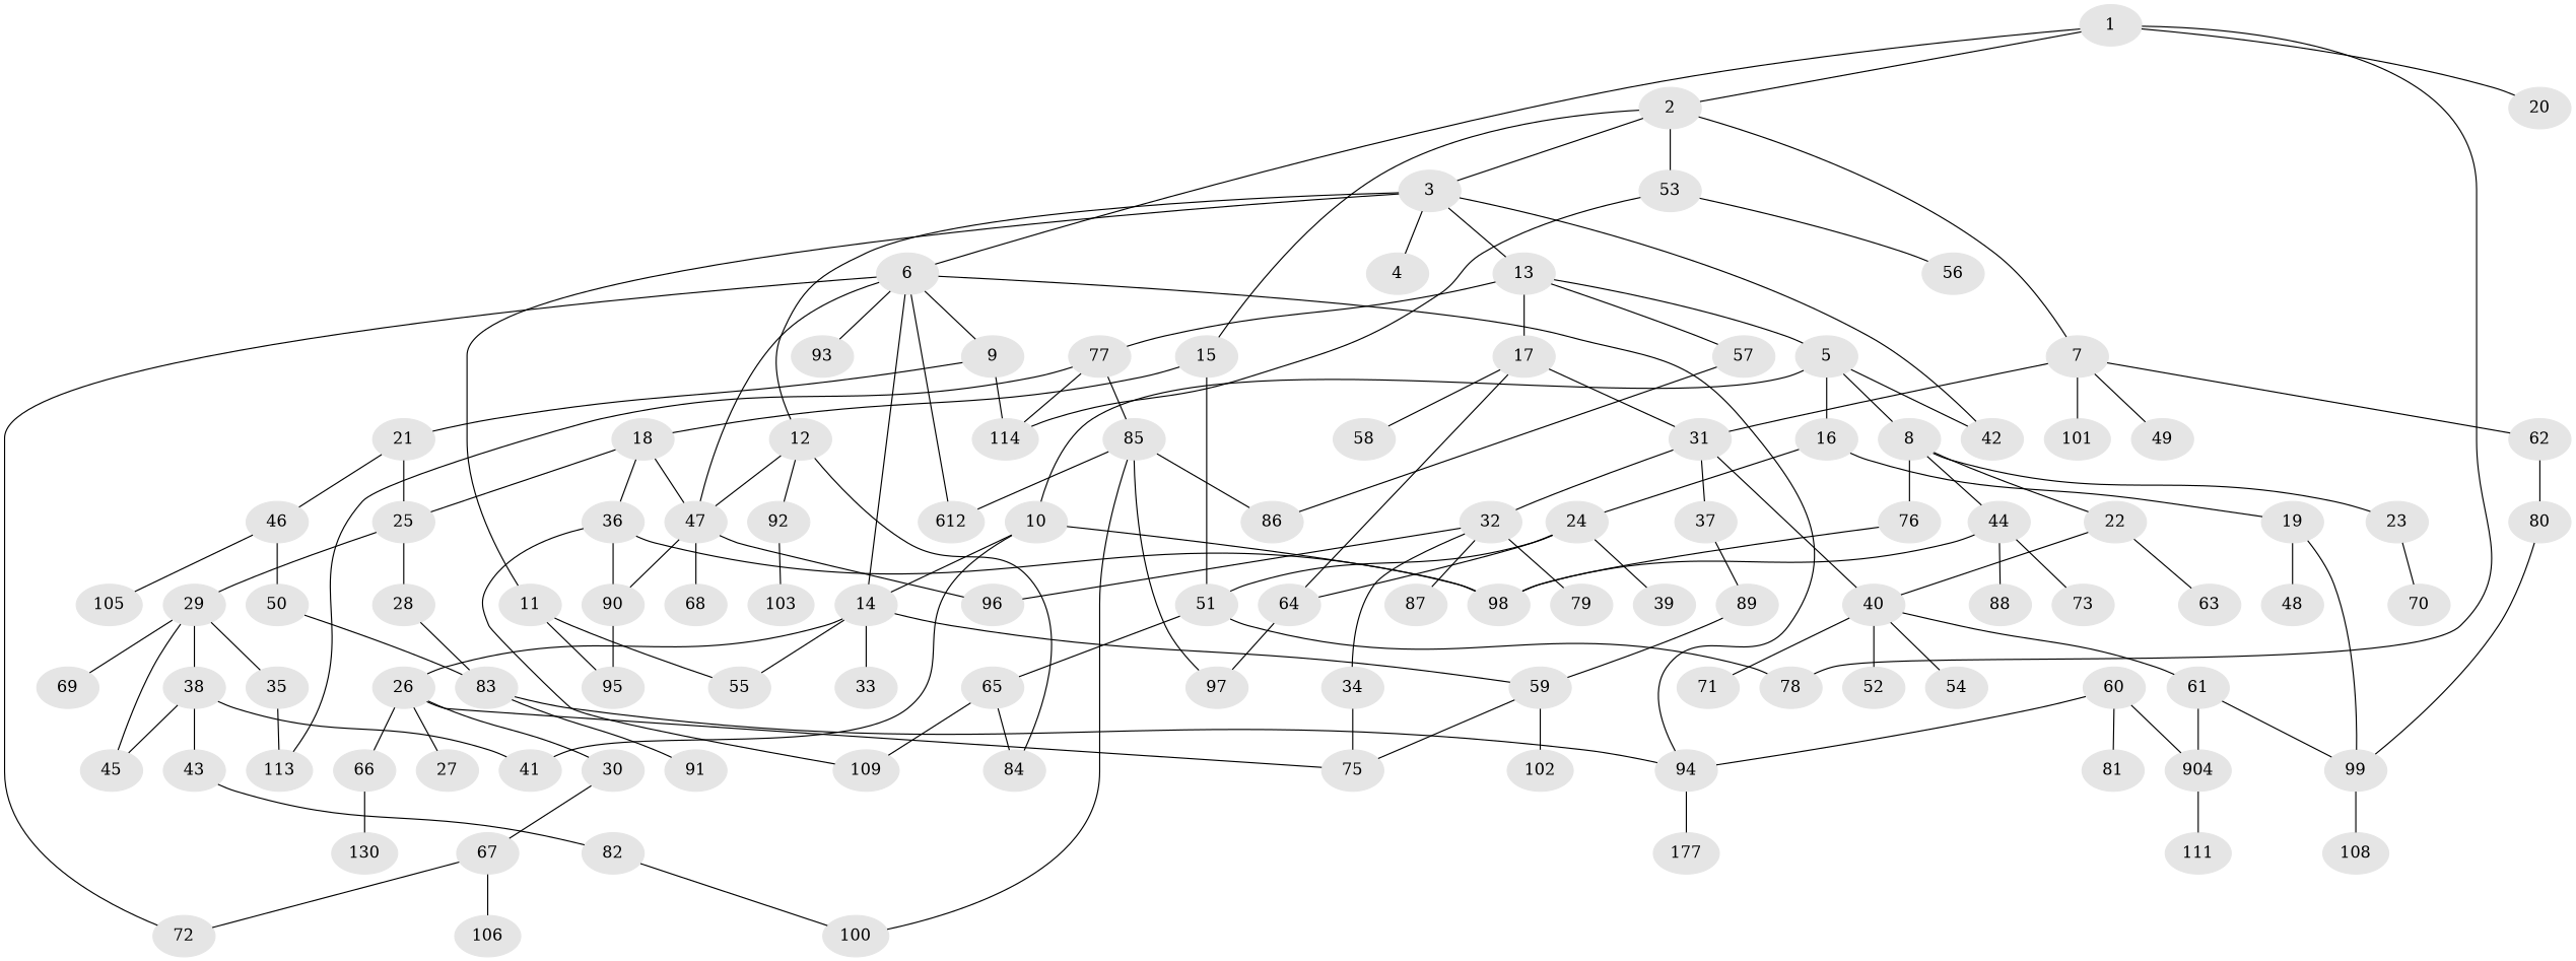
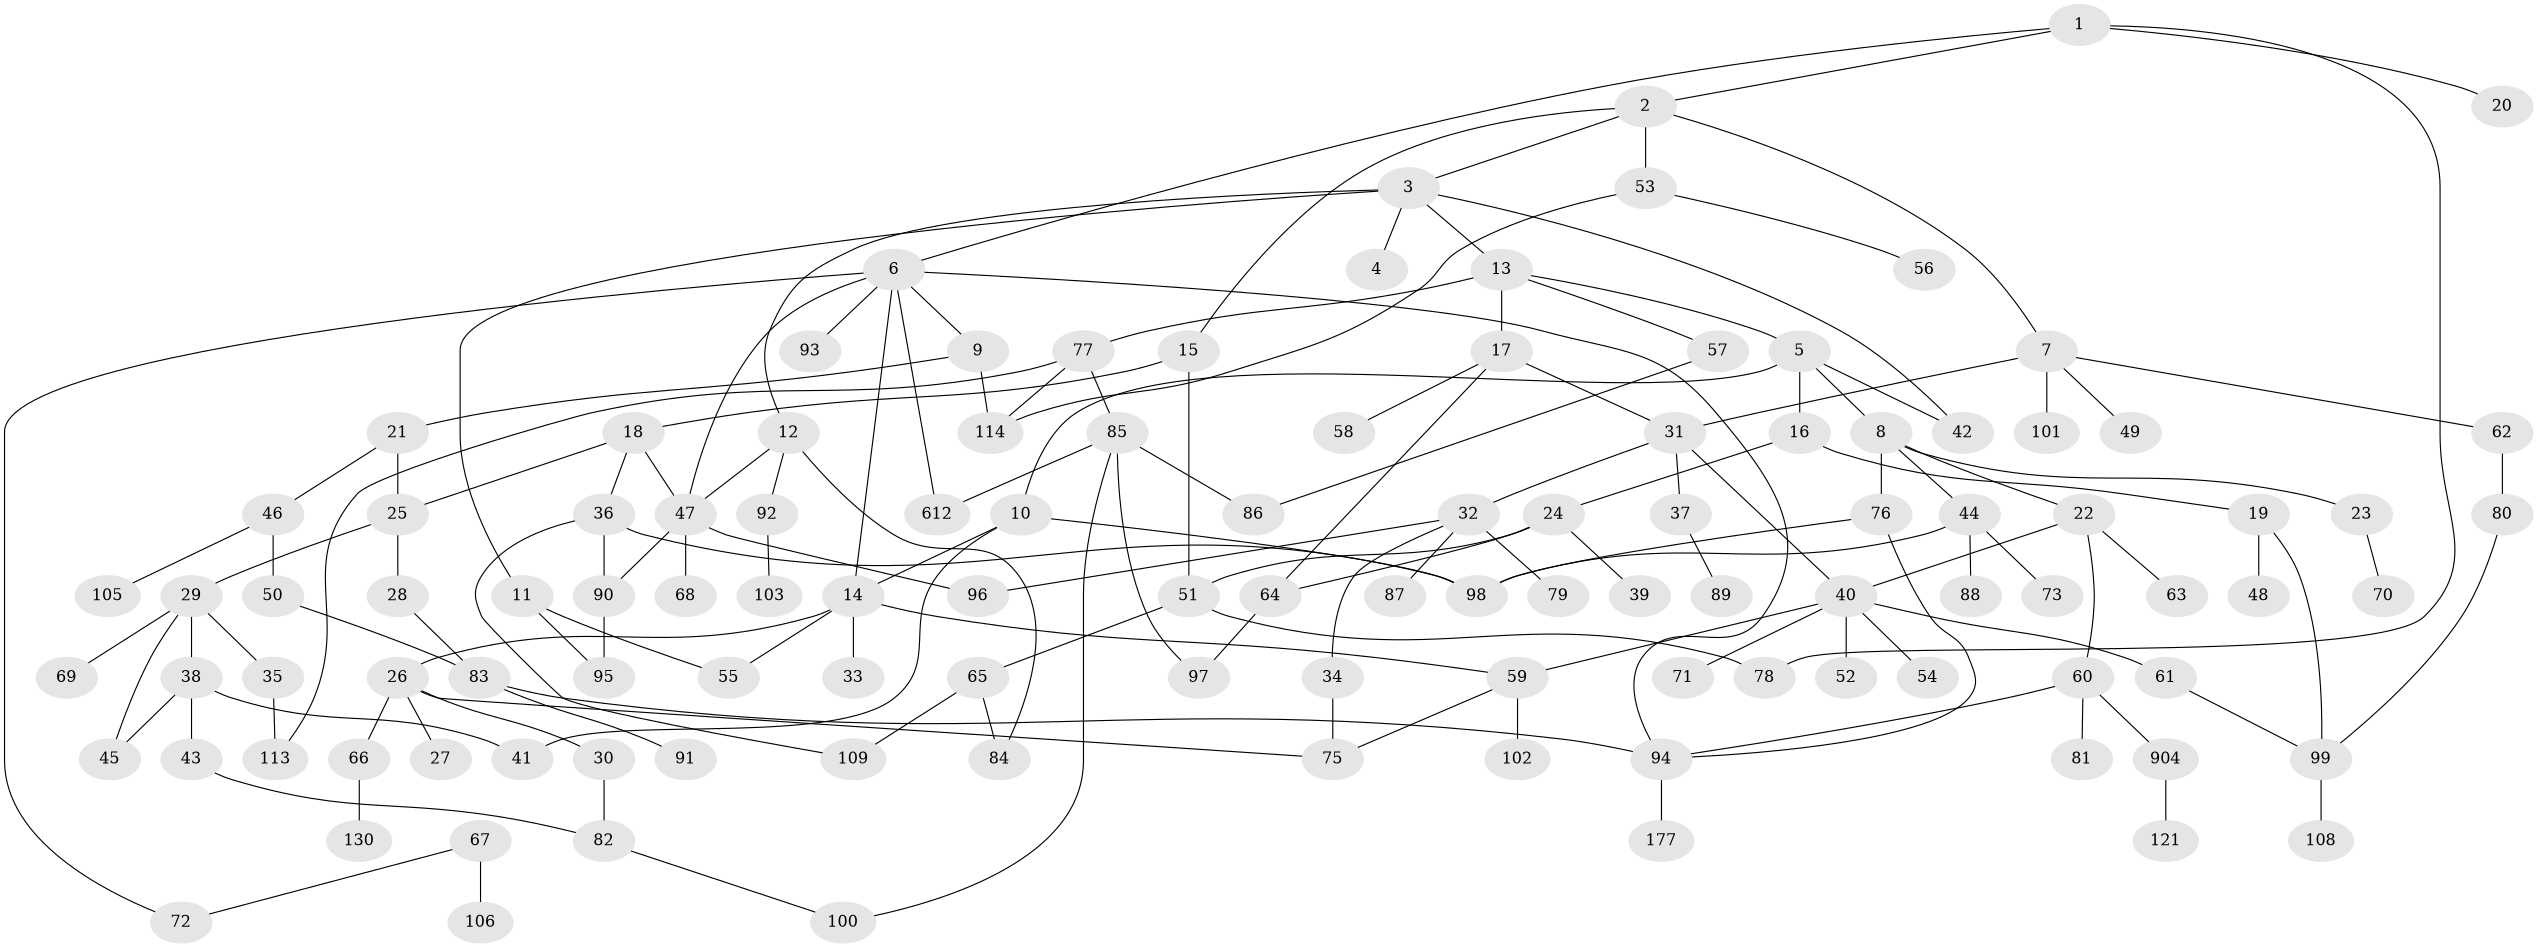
  graph {
    node [color=gray90 style=filled]
    1
    2
    6
    20
    78
    3
    7
    15
    53
    9
    14
    47
    72
    93
    94
    n16 [label=612]
    4
    11
    12
    13
    42
    31
    49
    62
    101
    18
    51
    114
    56
    55
    95
    84
    92
    5
    17
    57
    77
    8
    10
    16
    22
    23
    44
    76
    41
    98
    19
    24
    21
    26
    33
    59
    96
    90
    68
    n56 [label=177]
    40
    32
    37
    80
    60
    63
    70
    73
    88
    25
    46
    103
    58
    64
    86
    113
    85
    27
    30
    66
    75
    102
    36
    65
    48
    99
    39
    97
    28
    29
    109
    108
    50
    105
    52
    54
    61
    71
    81
    n96 [label=904]
    83
    35
    38
    45
    69
    67
    n103 [label=130]
    91
    43
    106
    34
    79
    87
    89
    82
    100
-   111
+   111 [label=121]
    1 -- 2
    1 -- 6
    1 -- 20
    1 -- 78
    2 -- 3
    2 -- 7
    2 -- 15
    2 -- 53
    6 -- 9
    6 -- 14
    6 -- 47
    6 -- 72
    6 -- 93
    6 -- 94
    6 -- n16
    3 -- 4
    3 -- 11
    3 -- 12
    3 -- 13
    3 -- 42
    7 -- 31
    7 -- 49
    7 -- 62
    7 -- 101
    15 -- 18
    15 -- 51
    53 -- 114
    53 -- 56
    9 -- 114
    9 -- 21
    14 -- 55
    14 -- 26
    14 -- 33
    14 -- 59
    47 -- 96
    47 -- 90
    47 -- 68
    94 -- n56
    11 -- 55
    11 -- 95
    12 -- 47
    12 -- 84
    12 -- 92
    13 -- 5
    13 -- 17
    13 -- 57
    13 -- 77
    31 -- 40
    31 -- 32
    31 -- 37
    62 -- 80
    18 -- 47
    18 -- 25
    18 -- 36
    51 -- 78
    51 -- 65
    92 -- 103
    5 -- 42
    5 -- 8
    5 -- 10
    5 -- 16
    17 -- 31
    17 -- 58
    17 -- 64
    57 -- 86
    77 -- 114
    77 -- 113
    77 -- 85
    8 -- 22
    8 -- 23
    8 -- 44
    8 -- 76
    10 -- 14
    10 -- 41
    10 -- 98
    16 -- 19
    16 -- 24
    22 -- 40
+   22 -- 60
    22 -- 63
    23 -- 70
    44 -- 98
    44 -- 73
    44 -- 88
+   76 -- 94
    76 -- 98
    19 -- 48
    19 -- 99
    24 -- 51
    24 -- 64
    24 -- 39
    21 -- 25
    21 -- 46
    26 -- 27
    26 -- 30
    26 -- 66
    26 -- 75
    59 -- 75
    59 -- 102
    90 -- 95
-   89 -- 59
+   40 -- 59
    40 -- 52
    40 -- 54
    40 -- 61
    40 -- 71
    32 -- 96
    32 -- 34
    32 -- 79
    32 -- 87
    37 -- 89
    80 -- 99
    60 -- 94
    60 -- 81
    60 -- n96
    25 -- 28
    25 -- 29
    46 -- 50
    46 -- 105
    64 -- 97
    85 -- n16
    85 -- 86
    85 -- 97
    85 -- 100
-   30 -- 67
+   30 -- 82
    66 -- n103
    36 -- 98
    36 -- 90
    36 -- 109
    65 -- 84
    65 -- 109
    99 -- 108
    28 -- 83
    29 -- 35
    29 -- 38
    29 -- 45
    29 -- 69
    50 -- 83
    61 -- 99
-   61 -- n96
    n96 -- 111
    83 -- 94
    83 -- 91
    35 -- 113
    38 -- 41
    38 -- 45
    38 -- 43
    67 -- 72
    67 -- 106
    43 -- 82
    34 -- 75
    82 -- 100
  }
